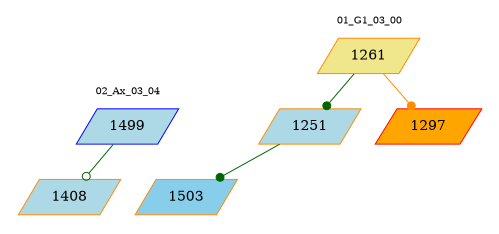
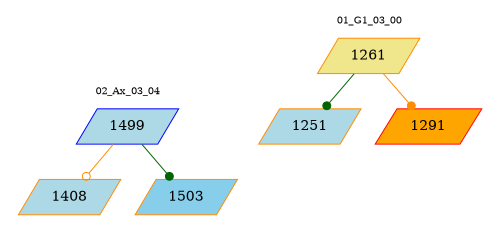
  digraph {
    node [color=darkorange fillcolor=lightblue shape=parallelogram style=filled]
    edge [arrowhead=dot color=darkorange]
    n1 [color=blue label=1499]
    n2 [label=1408]
    n3 [fillcolor=skyblue label=1503]
    n4 [fillcolor=khaki label=1261]
    n5 [label=1251]
-   n6 [color=red fillcolor=orange label=1297]
+   n6 [color=red fillcolor=orange label=1291]
    subgraph cluster_1 {
      color=white
      fontsize=10
      label="02_Ax_03_04"
      n1
      n2
      n3
    }
    subgraph cluster_2 {
      color=white
      fontsize=10
      label="01_G1_03_00"
      n4
      n5
      n6
    }
-   n1 -> n2 [arrowhead=odot color=darkgreen]
-   n5 -> n3 [color=darkgreen]
+   n1 -> n2 [arrowhead=odot]
+   n1 -> n3 [color=darkgreen]
    n4 -> n5 [color=darkgreen]
    n4 -> n6
  }
